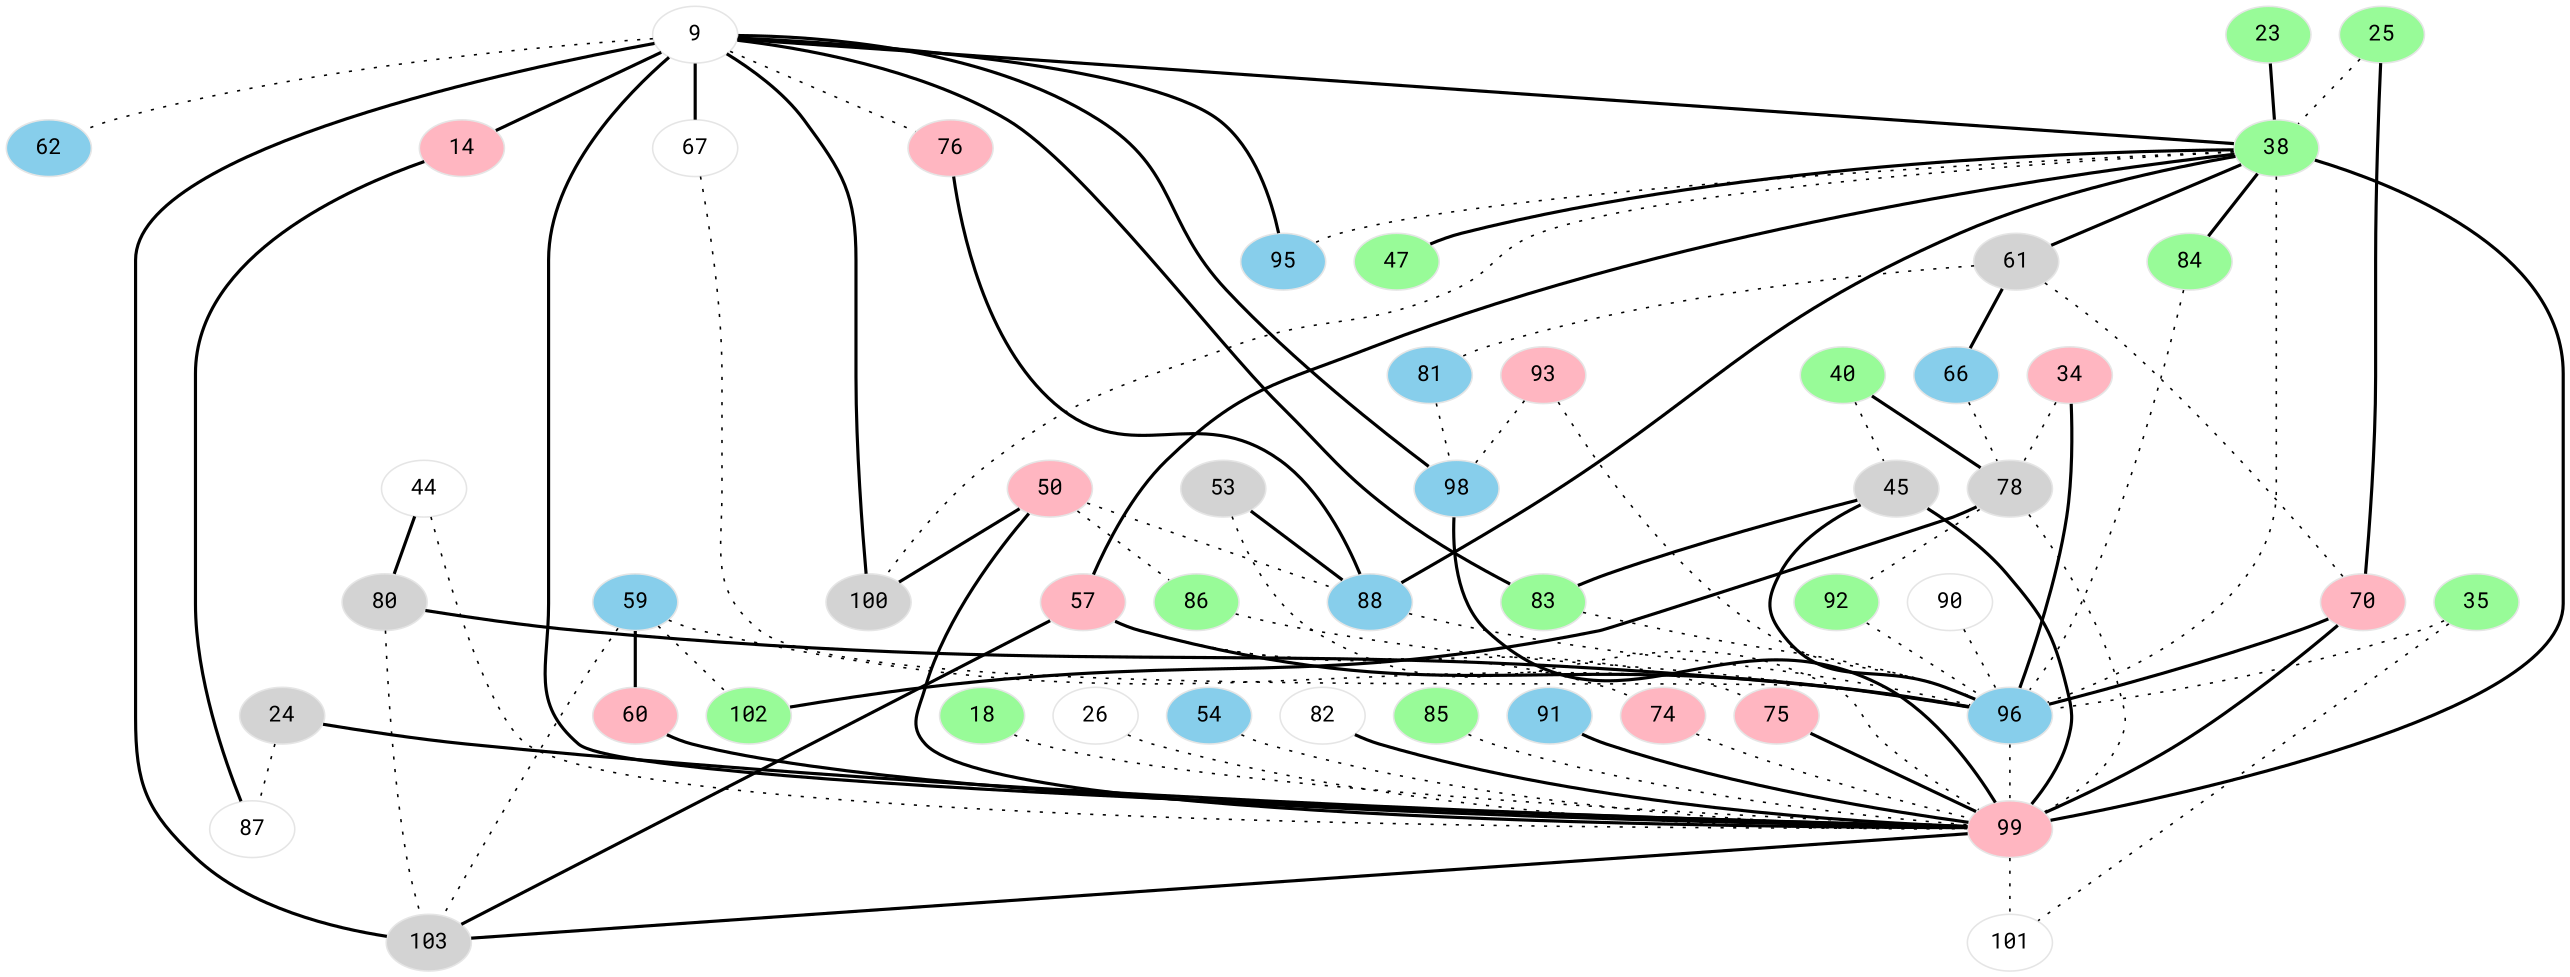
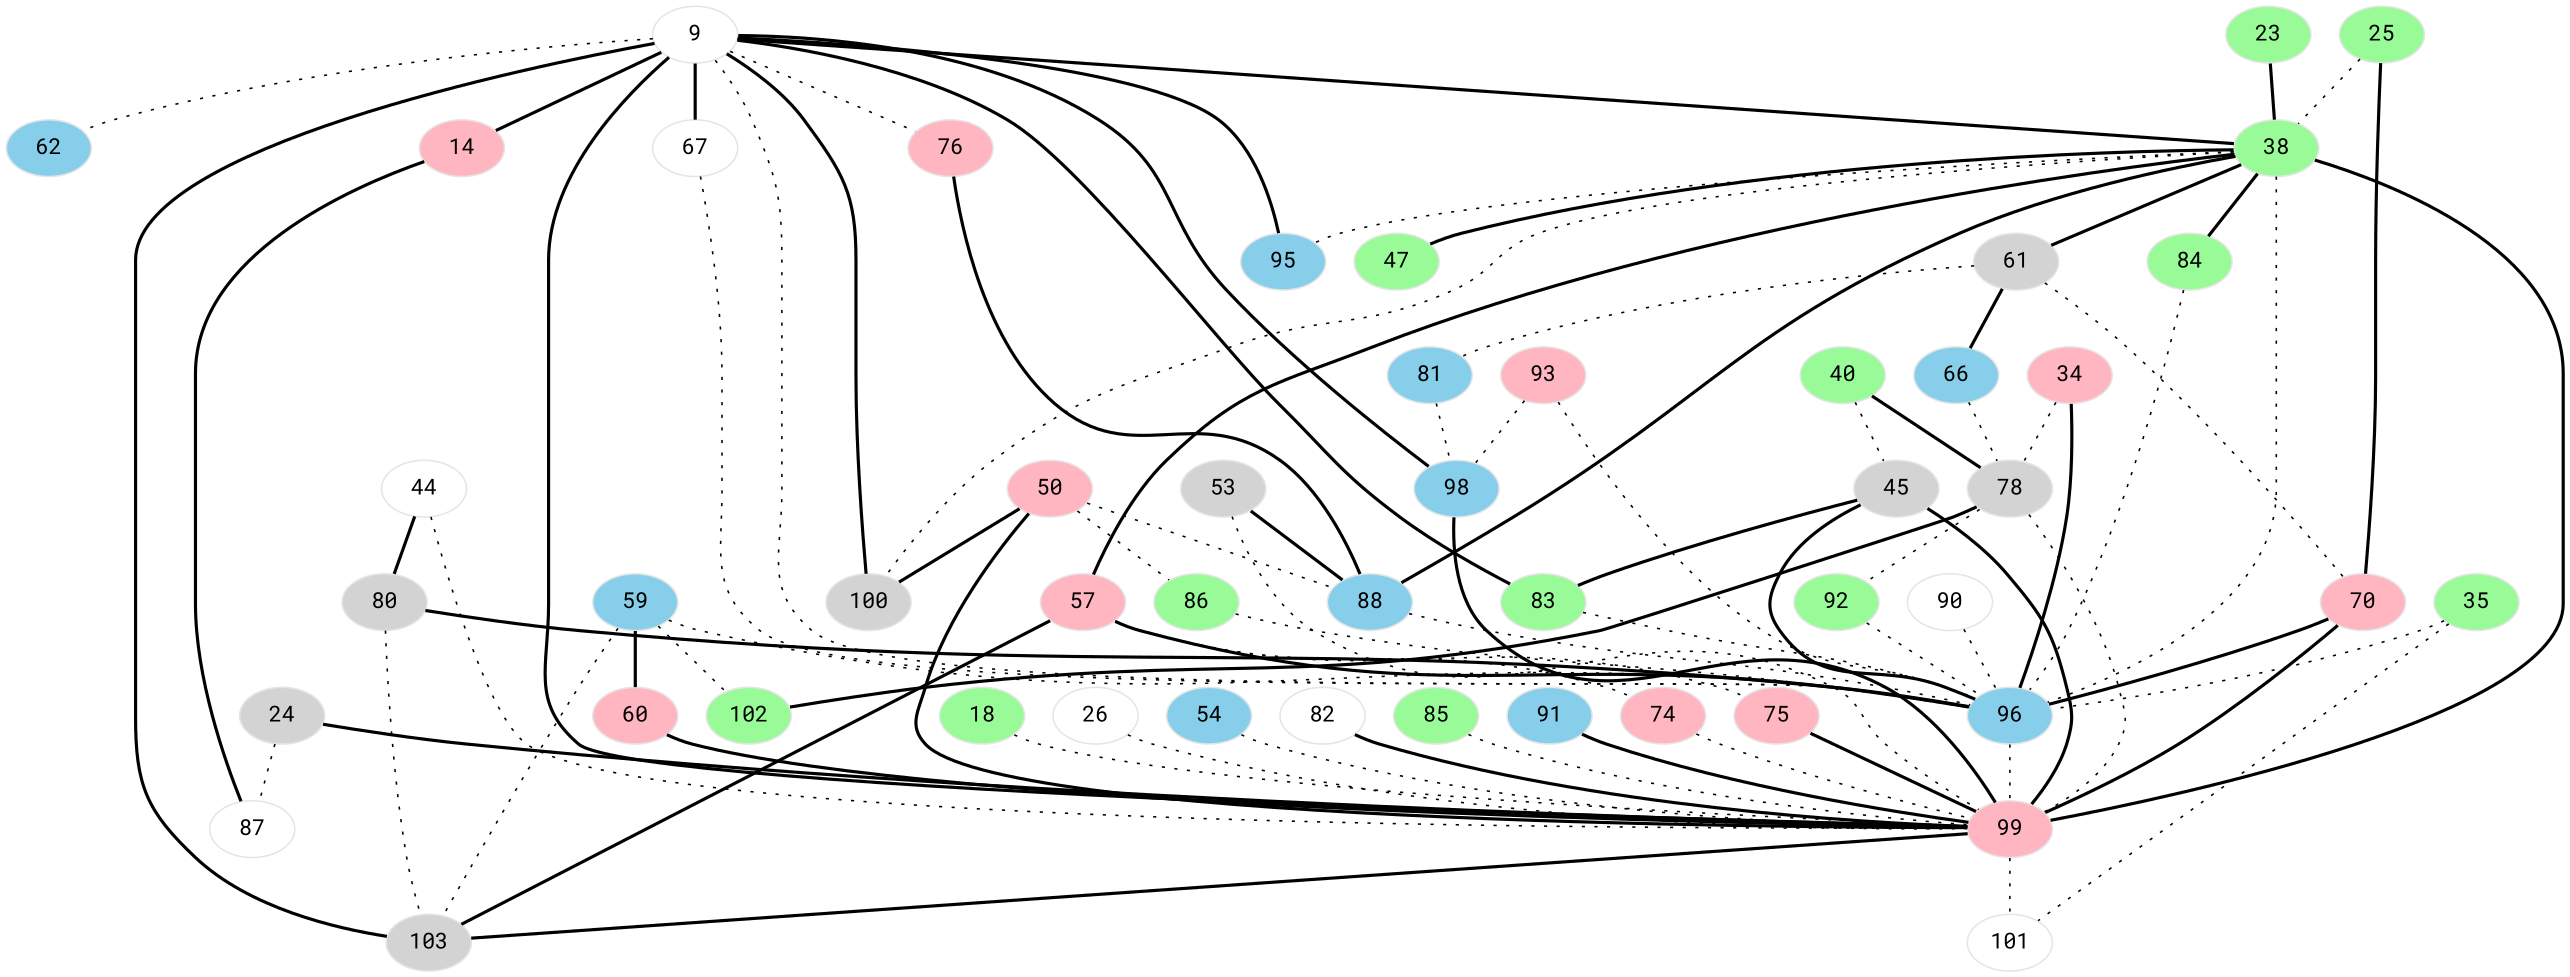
  graph {
    fontname="Roboto Mono"
    node [color=gray90 fillcolor=palegreen fontname="Roboto Mono" style=filled]
    edge [fontname="Roboto Mono" style=dotted]
    9 [fillcolor=white super="+2"]
    14 [fillcolor=lightpink]
    38 [super="+16"]
    62 [fillcolor=skyblue]
    67 [fillcolor=white]
    76 [fillcolor=lightpink]
    83 [super="+64"]
    95 [fillcolor=skyblue]
    96 [fillcolor=skyblue super="+89"]
    98 [fillcolor=skyblue super="+71+97"]
    99 [fillcolor=lightpink super="+68+79+77+8"]
    100 [fillcolor=lightgrey super="+65+19"]
    103 [fillcolor=lightgrey super="+13"]
    87 [fillcolor=white]
    47
    57 [fillcolor=lightpink super="+29"]
    61 [fillcolor=lightgrey]
    84
    88 [fillcolor=skyblue super="+11"]
    101 [fillcolor=white super="+33"]
    18
    23
    24 [fillcolor=lightgrey]
    25
    70 [fillcolor=lightpink super="+21"]
    26 [fillcolor=white]
    78 [fillcolor=lightgrey super="+63+20"]
    102 [super="+72"]
    92
    34 [fillcolor=lightpink]
    35
    74 [fillcolor=lightpink]
    75 [fillcolor=lightpink]
    66 [fillcolor=skyblue]
    81 [fillcolor=skyblue]
    45 [fillcolor=lightgrey super="+43+37"]
    40
    80 [fillcolor=lightgrey super="+30"]
    44 [fillcolor=white]
    50 [fillcolor=lightpink super="+31"]
    86
    53 [fillcolor=lightgrey]
    54 [fillcolor=skyblue]
    59 [fillcolor=skyblue]
    60 [fillcolor=lightpink]
    82 [fillcolor=white]
    85
    90 [fillcolor=white]
    91 [fillcolor=skyblue]
    93 [fillcolor=lightpink]
    9 -- 14 [style=bold weight=2]
    9 -- 38 [style=bold weight=4]
    9 -- 62 [weight=2]
    9 -- 67 [style=bold]
    9 -- 76
    9 -- 83 [style=bold]
    9 -- 95 [style=bold]
+   9 -- 96 [weight=4]
    9 -- 98 [style=bold weight=3]
    9 -- 99 [style=bold weight=10]
    9 -- 100 [style=bold]
    9 -- 103 [style=bold]
    14 -- 87 [style=bold]
    38 -- 95
    38 -- 96 [weight=4]
    38 -- 99 [style=bold weight=16]
    38 -- 100
    38 -- 47 [style=bold]
    38 -- 57 [style=bold weight=2]
    38 -- 61 [style=bold]
    38 -- 84 [style=bold]
    38 -- 88 [style=bold]
    67 -- 96
    76 -- 88 [style=bold]
    83 -- 96
    96 -- 99 [weight=21]
    98 -- 99 [style=bold weight=2]
    99 -- 103 [style=bold weight=2]
    99 -- 101 [weight=3]
    57 -- 96 [style=bold]
    57 -- 103 [style=bold]
    57 -- 74
    57 -- 75
    61 -- 70
    61 -- 66 [style=bold]
    61 -- 81
    84 -- 96
    88 -- 96 [weight=2]
    18 -- 99 [weight=2]
    23 -- 38 [style=bold weight=2]
    24 -- 99 [style=bold weight=2]
    24 -- 87
    25 -- 38
    25 -- 70 [style=bold]
    70 -- 96 [style=bold weight=2]
    70 -- 99 [style=bold]
    26 -- 99 [weight=2]
    78 -- 99 [weight=4]
    78 -- 102 [style=bold weight=2]
    78 -- 92
    92 -- 96
    34 -- 96 [style=bold]
    34 -- 78
    35 -- 96
    35 -- 101
    74 -- 99
    75 -- 99 [style=bold]
    66 -- 78
    81 -- 98
    45 -- 83 [style=bold]
    45 -- 96 [style=bold]
    45 -- 99 [style=bold weight=5]
    40 -- 78 [style=bold]
    40 -- 45
    80 -- 96 [style=bold]
    80 -- 103 [weight=2]
    44 -- 99
    44 -- 80 [style=bold]
    50 -- 99 [style=bold weight=3]
    50 -- 100 [style=bold]
    50 -- 88
    50 -- 86
    86 -- 96
    53 -- 99
    53 -- 88 [style=bold]
    54 -- 99 [weight=2]
    59 -- 96
    59 -- 103
    59 -- 102
    59 -- 60 [style=bold]
    60 -- 99 [style=bold]
    82 -- 99 [style=bold weight=2]
    85 -- 99 [weight=2]
    90 -- 96
    91 -- 99 [style=bold weight=2]
    93 -- 96
    93 -- 98
  }
